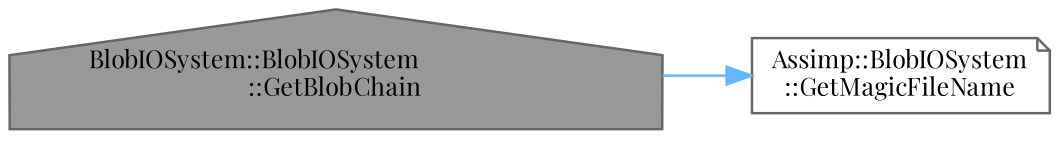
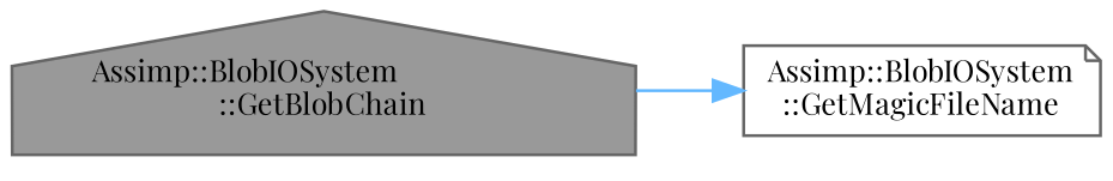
  digraph {
    rankdir=LR
    fontname="Playfair Display"
    node [fontname="Playfair Display" fontsize=10 style=filled]
-   n1 [color=gray40 fillcolor=grey60 fontcolor=black height=0.2 label="BlobIOSystem::BlobIOSystem\l::GetBlobChain" shape=house width=0.4]
+   n1 [color=gray40 fillcolor=grey60 fontcolor=black height=0.2 label="Assimp::BlobIOSystem\l::GetBlobChain" shape=house width=0.4]
    n2 [color=grey40 fillcolor=white height=0.2 label="Assimp::BlobIOSystem\l::GetMagicFileName" shape=note width=0.4]
    n1 -> n2 [color=steelblue1 fontname="Playfair Display" fontsize=10 labelfontname=Helvetica labelfontsize=10 style=solid]
  }
